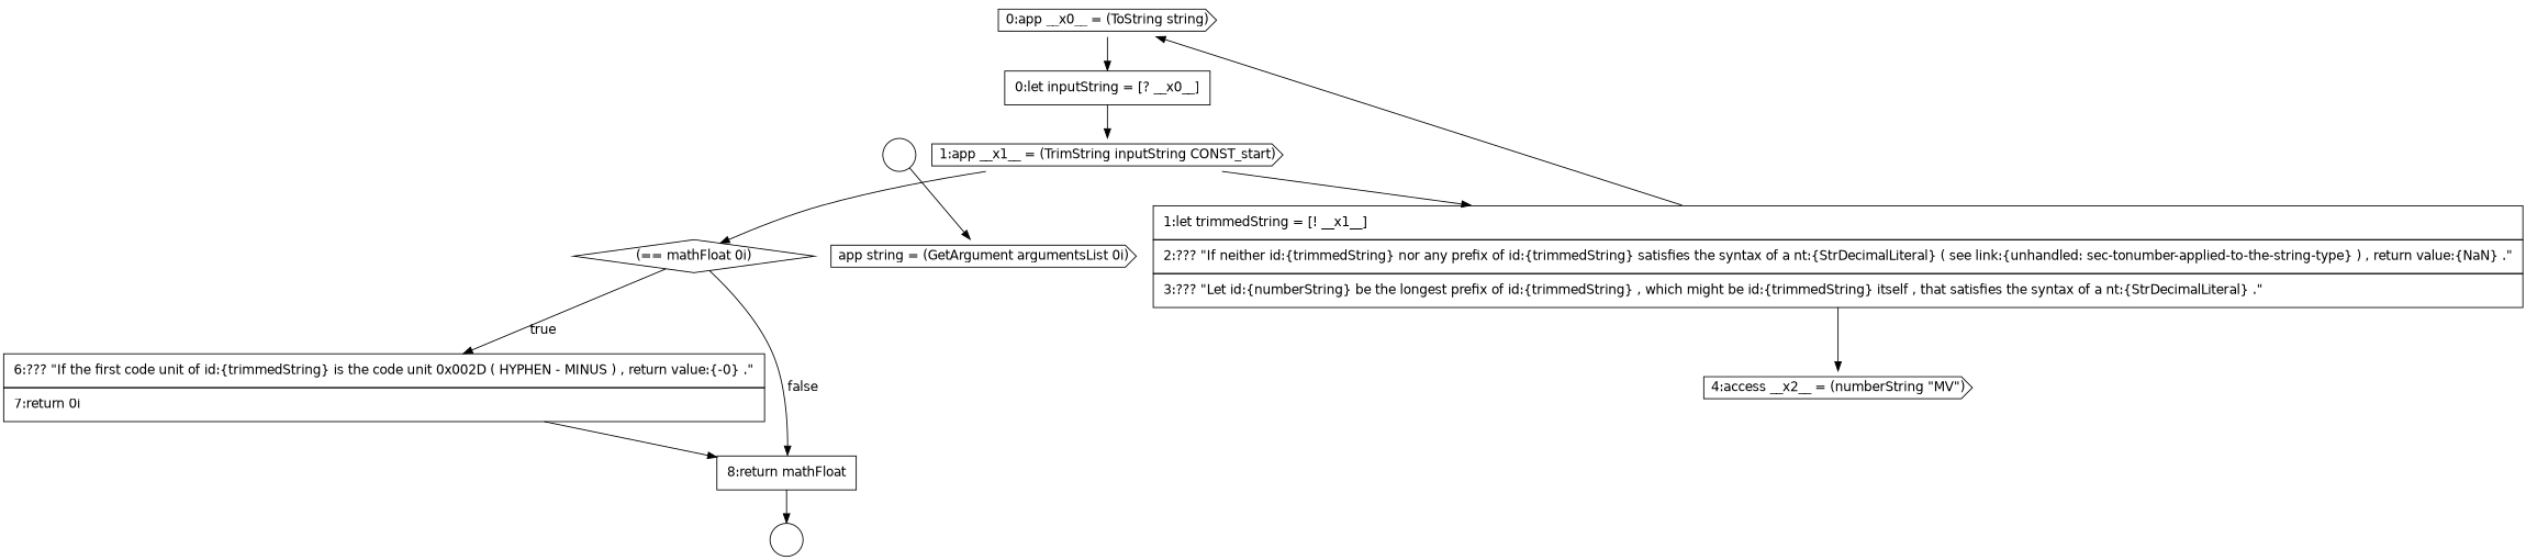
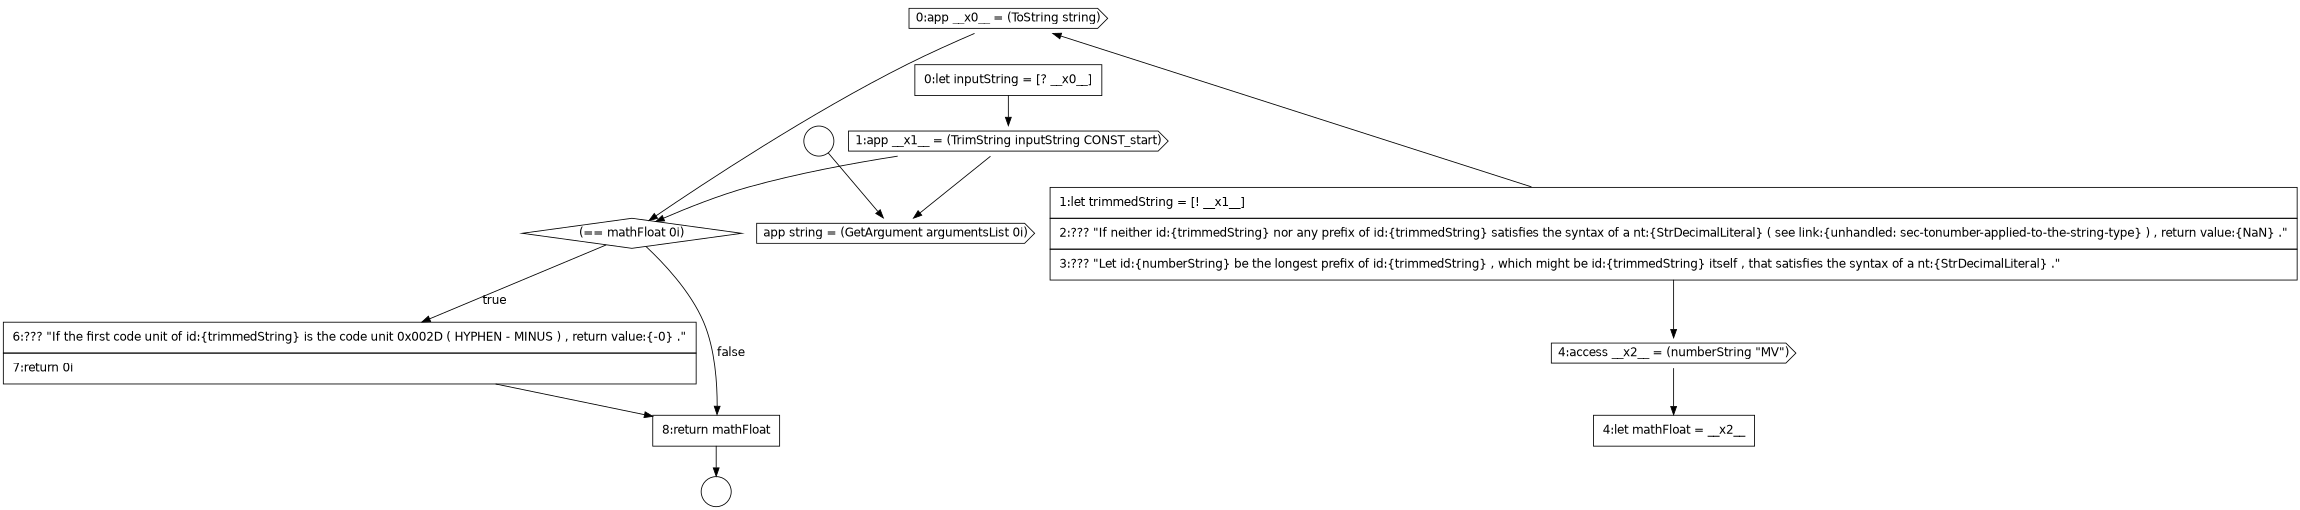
  digraph {
    fontname="DejaVu Sans"
    node [color=black fillcolor=white fontname="DejaVu Sans" shape=none style=filled]
    edge [color=black fontname="DejaVu Sans"]
    n1 [label=<<font color="black">     <table border="0" cellborder="1" cellspacing="0" cellpadding="10">       <tr><td align="left">6:??? &quot;If the first code unit of id:{trimmedString} is the code unit 0x002D ( HYPHEN - MINUS ) , return value:{-0} .&quot;</td></tr>       <tr><td align="left">7:return 0i</td></tr>     </table>   </font>> margin=0]
    n2 [label=<<font color="black">     <table border="0" cellborder="1" cellspacing="0" cellpadding="10">       <tr><td align="left">8:return mathFloat</td></tr>     </table>   </font>> margin=0]
    n3 [label=" " shape=circle]
    n4 [label=<<font color="black">0:app __x0__ = (ToString string)</font>> shape=cds]
    n5 [label=<<font color="black">     <table border="0" cellborder="1" cellspacing="0" cellpadding="10">       <tr><td align="left">0:let inputString = [? __x0__]</td></tr>     </table>   </font>> margin=0]
    n6 [label=<<font color="black">1:app __x1__ = (TrimString inputString CONST_start)</font>> shape=cds]
    n7 [label=<<font color="black">4:access __x2__ = (numberString &quot;MV&quot;)</font>> shape=cds]
+   n8 [label=<<font color="black">     <table border="0" cellborder="1" cellspacing="0" cellpadding="10">       <tr><td align="left">4:let mathFloat = __x2__</td></tr>     </table>   </font>> margin=0]
    n9 [label=<<font color="black">(== mathFloat 0i)</font>> shape=diamond]
    n10 [label=<<font color="black">     <table border="0" cellborder="1" cellspacing="0" cellpadding="10">       <tr><td align="left">1:let trimmedString = [! __x1__]</td></tr>       <tr><td align="left">2:??? &quot;If neither id:{trimmedString} nor any prefix of id:{trimmedString} satisfies the syntax of a nt:{StrDecimalLiteral} ( see link:{unhandled: sec-tonumber-applied-to-the-string-type} ) , return value:{NaN} .&quot;</td></tr>       <tr><td align="left">3:??? &quot;Let id:{numberString} be the longest prefix of id:{trimmedString} , which might be id:{trimmedString} itself , that satisfies the syntax of a nt:{StrDecimalLiteral} .&quot;</td></tr>     </table>   </font>> margin=0]
    n11 [label=" " shape=circle]
    n12 [label=<<font color="black">app string = (GetArgument argumentsList 0i)</font>> shape=cds]
    n1 -> n2
    n2 -> n3
-   n4 -> n5
+   n4 -> n9
    n5 -> n6
    n6 -> n9
-   n6 -> n10
+   n6 -> n12
+   n7 -> n8
    n9 -> n1 [label=<<font color="black">true</font>>]
    n9 -> n2 [label=<<font color="black">false</font>>]
    n10 -> n4
    n10 -> n7
    n11 -> n12
  }
